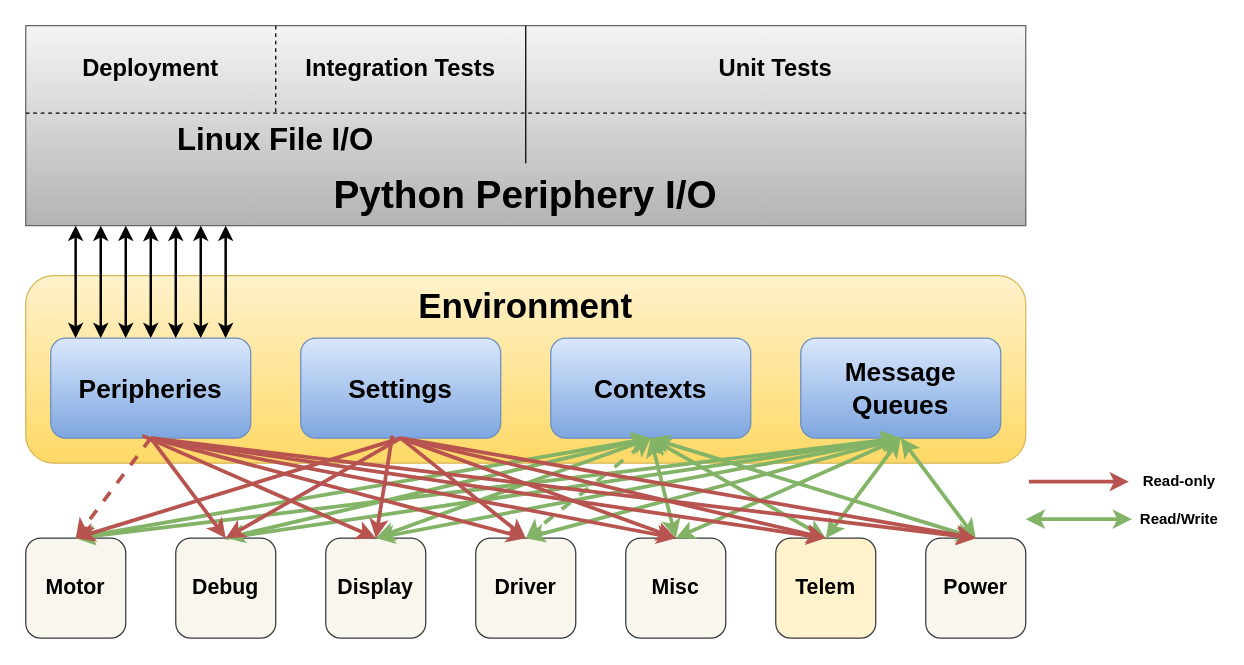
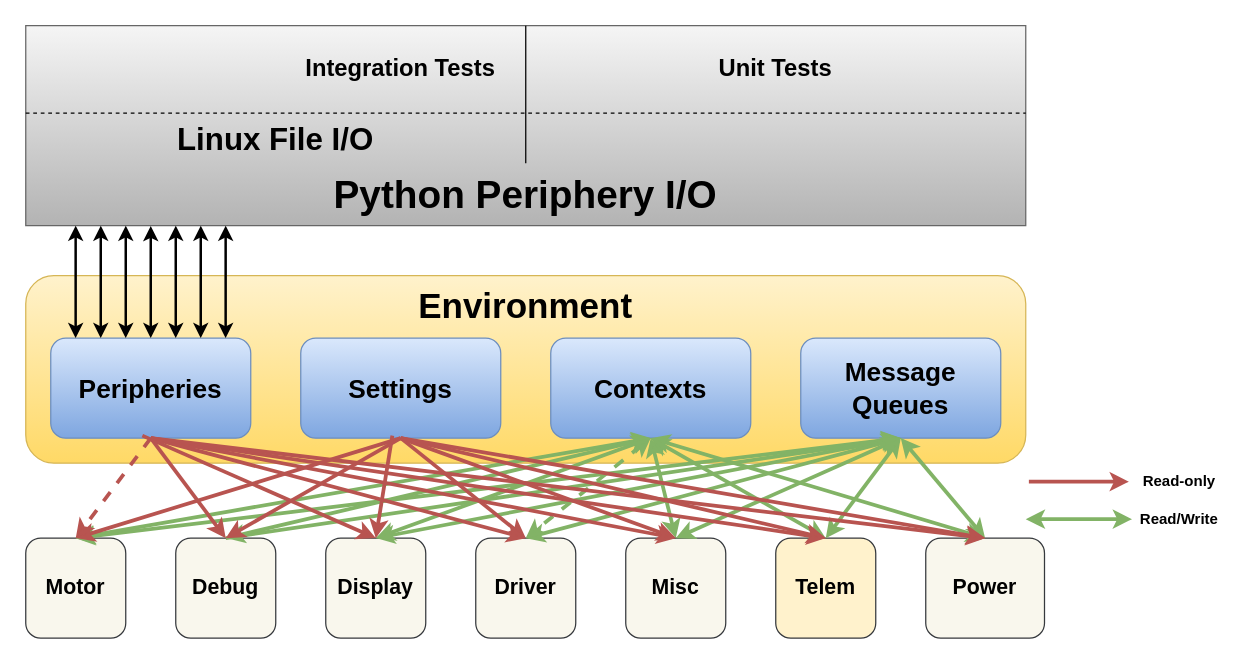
  <mxCell id="0" />
  <mxCell id="1" parent="0" />
  <mxCell id="2" value="" style="rounded=0;whiteSpace=wrap;html=1;fillColor=#f5f5f5;strokeColor=#666666;gradientColor=#b3b3b3;" parent="1" vertex="1"><mxGeometry x="20" y="20" width="800" height="160" as="geometry" /></mxCell>
  <mxCell id="3" value="&lt;b&gt;&lt;font style=&quot;font-size: 28px;&quot;&gt;Environment&lt;/font&gt;&lt;/b&gt;&lt;div&gt;&lt;span style=&quot;font-size: 28px;&quot;&gt;&lt;b&gt;&lt;br&gt;&lt;/b&gt;&lt;/span&gt;&lt;div&gt;&lt;b&gt;&lt;font style=&quot;font-size: 28px;&quot;&gt;&lt;br&gt;&lt;/font&gt;&lt;/b&gt;&lt;/div&gt;&lt;div&gt;&lt;b&gt;&lt;font style=&quot;font-size: 28px;&quot;&gt;&lt;br&gt;&lt;/font&gt;&lt;/b&gt;&lt;/div&gt;&lt;/div&gt;" style="rounded=1;whiteSpace=wrap;html=1;fillColor=#fff2cc;strokeColor=#d6b656;gradientColor=#ffd966;" parent="1" vertex="1"><mxGeometry x="20" y="220" width="800" height="150" as="geometry" /></mxCell>
  <mxCell id="4" value="&lt;b&gt;&lt;font style=&quot;font-size: 21px;&quot;&gt;Message Queues&lt;/font&gt;&lt;/b&gt;" style="rounded=1;whiteSpace=wrap;html=1;fillColor=#dae8fc;gradientColor=#7ea6e0;strokeColor=#6c8ebf;" parent="1" vertex="1"><mxGeometry x="640" y="270" width="160" height="80" as="geometry" /></mxCell>
  <mxCell id="5" value="&lt;b&gt;&lt;font style=&quot;font-size: 17px;&quot;&gt;Debug&lt;/font&gt;&lt;/b&gt;" style="rounded=1;whiteSpace=wrap;html=1;fillColor=#f9f7ed;strokeColor=#36393d;" parent="1" vertex="1"><mxGeometry x="140" y="430" width="80" height="80" as="geometry" /></mxCell>
  <mxCell id="6" value="&lt;b&gt;&lt;font style=&quot;font-size: 17px;&quot;&gt;Display&lt;/font&gt;&lt;/b&gt;" style="rounded=1;whiteSpace=wrap;html=1;fillColor=#f9f7ed;strokeColor=#36393d;" parent="1" vertex="1"><mxGeometry x="260" y="430" width="80" height="80" as="geometry" /></mxCell>
  <mxCell id="7" value="&lt;b&gt;&lt;font style=&quot;font-size: 17px;&quot;&gt;Driver&lt;/font&gt;&lt;/b&gt;" style="rounded=1;whiteSpace=wrap;html=1;fillColor=#f9f7ed;strokeColor=#36393d;" parent="1" vertex="1"><mxGeometry x="380" y="430" width="80" height="80" as="geometry" /></mxCell>
  <mxCell id="8" value="&lt;b&gt;&lt;font style=&quot;font-size: 17px;&quot;&gt;Misc&lt;/font&gt;&lt;/b&gt;" style="rounded=1;whiteSpace=wrap;html=1;fillColor=#f9f7ed;strokeColor=#36393d;" parent="1" vertex="1"><mxGeometry x="500" y="430" width="80" height="80" as="geometry" /></mxCell>
  <mxCell id="9" value="&lt;b&gt;&lt;font style=&quot;font-size: 17px;&quot;&gt;Motor&lt;/font&gt;&lt;/b&gt;" style="rounded=1;whiteSpace=wrap;html=1;fillColor=#f9f7ed;strokeColor=#36393d;" parent="1" vertex="1"><mxGeometry x="20" y="430" width="80" height="80" as="geometry" /></mxCell>
- <mxCell id="10" value="&lt;b&gt;&lt;font style=&quot;font-size: 17px;&quot;&gt;Power&lt;/font&gt;&lt;/b&gt;" style="rounded=1;whiteSpace=wrap;html=1;fillColor=#f9f7ed;strokeColor=#36393d;" parent="1" vertex="1"><mxGeometry x="740" y="430" width="80" height="80" as="geometry" /></mxCell>
+ <mxCell id="10" value="&lt;b&gt;&lt;font style=&quot;font-size: 17px;&quot;&gt;Power&lt;/font&gt;&lt;/b&gt;" style="rounded=1;whiteSpace=wrap;html=1;fillColor=#f9f7ed;strokeColor=#36393d;" parent="1" vertex="1"><mxGeometry x="740" y="430" width="95" height="80" as="geometry" /></mxCell>
  <mxCell id="11" value="&lt;font size=&quot;1&quot; style=&quot;&quot;&gt;&lt;b style=&quot;font-size: 17px;&quot;&gt;Telem&lt;/b&gt;&lt;/font&gt;" style="rounded=1;whiteSpace=wrap;html=1;fillColor=#fff2cc;strokeColor=#36393d;" parent="1" vertex="1"><mxGeometry x="620" y="430" width="80" height="80" as="geometry" /></mxCell>
  <mxCell id="12" value="&lt;b&gt;&lt;font style=&quot;font-size: 21px;&quot;&gt;Settings&lt;/font&gt;&lt;/b&gt;" style="rounded=1;whiteSpace=wrap;html=1;fillColor=#dae8fc;gradientColor=#7ea6e0;strokeColor=#6c8ebf;" parent="1" vertex="1"><mxGeometry x="240" y="270" width="160" height="80" as="geometry" /></mxCell>
  <mxCell id="13" value="" style="endArrow=classic;startArrow=classic;html=1;rounded=0;entryX=0.5;entryY=0;entryDx=0;entryDy=0;exitX=0.5;exitY=1;exitDx=0;exitDy=0;strokeWidth=3;fillColor=#d5e8d4;strokeColor=#82b366;" parent="1" source="4" target="9" edge="1"><mxGeometry width="50" height="50" relative="1" as="geometry"><mxPoint x="-50" y="550" as="sourcePoint" /><mxPoint x="0" y="500" as="targetPoint" /></mxGeometry></mxCell>
  <mxCell id="14" value="" style="endArrow=none;startArrow=classic;html=1;rounded=0;entryX=0.5;entryY=0;entryDx=0;entryDy=0;exitX=0.5;exitY=1;exitDx=0;exitDy=0;strokeWidth=3;fillColor=#d5e8d4;strokeColor=#82b366;" parent="1" source="4" target="5" edge="1"><mxGeometry width="50" height="50" relative="1" as="geometry"><mxPoint x="-40" y="560" as="sourcePoint" /><mxPoint x="10" y="510" as="targetPoint" /></mxGeometry></mxCell>
  <mxCell id="15" value="" style="endArrow=classic;startArrow=classic;html=1;rounded=0;entryX=0.5;entryY=0;entryDx=0;entryDy=0;exitX=0.5;exitY=1;exitDx=0;exitDy=0;strokeWidth=3;fillColor=#d5e8d4;strokeColor=#82b366;" parent="1" source="4" target="6" edge="1"><mxGeometry width="50" height="50" relative="1" as="geometry"><mxPoint x="-30" y="570" as="sourcePoint" /><mxPoint x="20" y="520" as="targetPoint" /></mxGeometry></mxCell>
  <mxCell id="16" value="" style="endArrow=classic;startArrow=classic;html=1;rounded=0;entryX=0.5;entryY=0;entryDx=0;entryDy=0;exitX=0.5;exitY=1;exitDx=0;exitDy=0;strokeWidth=3;fillColor=#d5e8d4;strokeColor=#82b366;" parent="1" source="4" target="7" edge="1"><mxGeometry width="50" height="50" relative="1" as="geometry"><mxPoint x="-20" y="580" as="sourcePoint" /><mxPoint x="30" y="530" as="targetPoint" /></mxGeometry></mxCell>
  <mxCell id="17" value="" style="endArrow=classic;startArrow=classic;html=1;rounded=0;entryX=0.5;entryY=0;entryDx=0;entryDy=0;exitX=0.5;exitY=1;exitDx=0;exitDy=0;strokeWidth=3;fillColor=#d5e8d4;strokeColor=#82b366;" parent="1" source="4" target="8" edge="1"><mxGeometry width="50" height="50" relative="1" as="geometry"><mxPoint x="-10" y="590" as="sourcePoint" /><mxPoint x="40" y="540" as="targetPoint" /></mxGeometry></mxCell>
  <mxCell id="18" value="" style="endArrow=classic;startArrow=classic;html=1;rounded=0;entryX=0.5;entryY=0;entryDx=0;entryDy=0;exitX=0.5;exitY=1;exitDx=0;exitDy=0;strokeWidth=3;fillColor=#d5e8d4;strokeColor=#82b366;" parent="1" source="4" target="11" edge="1"><mxGeometry width="50" height="50" relative="1" as="geometry"><mxPoint x="220" y="620" as="sourcePoint" /><mxPoint x="270" y="570" as="targetPoint" /></mxGeometry></mxCell>
  <mxCell id="19" value="" style="endArrow=classic;startArrow=classic;html=1;rounded=0;entryX=0.5;entryY=0;entryDx=0;entryDy=0;exitX=0.5;exitY=1;exitDx=0;exitDy=0;strokeWidth=3;fillColor=#d5e8d4;strokeColor=#82b366;" parent="1" source="4" target="10" edge="1"><mxGeometry width="50" height="50" relative="1" as="geometry"><mxPoint x="670" y="630" as="sourcePoint" /><mxPoint x="720" y="580" as="targetPoint" /></mxGeometry></mxCell>
  <mxCell id="20" value="&lt;b&gt;&lt;font style=&quot;font-size: 21px;&quot;&gt;Contexts&lt;/font&gt;&lt;/b&gt;" style="rounded=1;whiteSpace=wrap;html=1;fillColor=#dae8fc;gradientColor=#7ea6e0;strokeColor=#6c8ebf;" parent="1" vertex="1"><mxGeometry x="440" y="270" width="160" height="80" as="geometry" /></mxCell>
  <mxCell id="21" value="" style="endArrow=classic;startArrow=classic;html=1;rounded=0;entryX=0.5;entryY=0;entryDx=0;entryDy=0;exitX=0.5;exitY=1;exitDx=0;exitDy=0;strokeWidth=3;fillColor=#d5e8d4;strokeColor=#82b366;" parent="1" source="20" target="9" edge="1"><mxGeometry width="50" height="50" relative="1" as="geometry"><mxPoint x="-120" y="420" as="sourcePoint" /><mxPoint x="30" y="360" as="targetPoint" /></mxGeometry></mxCell>
  <mxCell id="22" value="" style="endArrow=classic;startArrow=classic;html=1;rounded=0;entryX=0.5;entryY=0;entryDx=0;entryDy=0;exitX=0.5;exitY=1;exitDx=0;exitDy=0;strokeWidth=3;fillColor=#d5e8d4;strokeColor=#82b366;" parent="1" source="20" target="5" edge="1"><mxGeometry width="50" height="50" relative="1" as="geometry"><mxPoint x="-110" y="430" as="sourcePoint" /><mxPoint x="130" y="360" as="targetPoint" /></mxGeometry></mxCell>
  <mxCell id="23" value="" style="endArrow=classic;startArrow=classic;html=1;rounded=0;entryX=0.5;entryY=0;entryDx=0;entryDy=0;exitX=0.5;exitY=1;exitDx=0;exitDy=0;strokeWidth=3;fillColor=#d5e8d4;strokeColor=#82b366;" parent="1" source="20" target="6" edge="1"><mxGeometry width="50" height="50" relative="1" as="geometry"><mxPoint x="-100" y="440" as="sourcePoint" /><mxPoint x="230" y="360" as="targetPoint" /></mxGeometry></mxCell>
  <mxCell id="24" value="" style="endArrow=classic;startArrow=classic;html=1;rounded=0;entryX=0.5;entryY=0;entryDx=0;entryDy=0;exitX=0.5;exitY=1;exitDx=0;exitDy=0;strokeWidth=3;fillColor=#d5e8d4;strokeColor=#82b366;dashed=1;" parent="1" source="20" target="7" edge="1"><mxGeometry width="50" height="50" relative="1" as="geometry"><mxPoint x="-90" y="450" as="sourcePoint" /><mxPoint x="330" y="360" as="targetPoint" /></mxGeometry></mxCell>
  <mxCell id="25" value="" style="endArrow=classic;startArrow=classic;html=1;rounded=0;entryX=0.5;entryY=0;entryDx=0;entryDy=0;exitX=0.5;exitY=1;exitDx=0;exitDy=0;strokeWidth=3;fillColor=#d5e8d4;strokeColor=#82b366;" parent="1" source="20" target="8" edge="1"><mxGeometry width="50" height="50" relative="1" as="geometry"><mxPoint x="-80" y="460" as="sourcePoint" /><mxPoint x="430" y="360" as="targetPoint" /></mxGeometry></mxCell>
  <mxCell id="26" value="" style="endArrow=classic;startArrow=classic;html=1;rounded=0;entryX=0.5;entryY=0;entryDx=0;entryDy=0;exitX=0.5;exitY=1;exitDx=0;exitDy=0;strokeWidth=3;fillColor=#d5e8d4;strokeColor=#82b366;" parent="1" source="20" target="11" edge="1"><mxGeometry width="50" height="50" relative="1" as="geometry"><mxPoint x="150" y="490" as="sourcePoint" /><mxPoint x="530" y="360" as="targetPoint" /></mxGeometry></mxCell>
  <mxCell id="27" value="" style="endArrow=classic;startArrow=classic;html=1;rounded=0;entryX=0.5;entryY=0;entryDx=0;entryDy=0;exitX=0.5;exitY=1;exitDx=0;exitDy=0;strokeWidth=3;fillColor=#d5e8d4;strokeColor=#82b366;" parent="1" source="20" target="10" edge="1"><mxGeometry width="50" height="50" relative="1" as="geometry"><mxPoint x="600" y="500" as="sourcePoint" /><mxPoint x="630" y="360" as="targetPoint" /></mxGeometry></mxCell>
  <mxCell id="28" value="" style="endArrow=classic;html=1;rounded=0;exitX=0.5;exitY=1;exitDx=0;exitDy=0;entryX=0.5;entryY=0;entryDx=0;entryDy=0;fillColor=#f8cecc;strokeColor=#b85450;strokeWidth=3;" parent="1" source="12" target="9" edge="1"><mxGeometry width="50" height="50" relative="1" as="geometry"><mxPoint x="390" y="210" as="sourcePoint" /><mxPoint x="440" y="160" as="targetPoint" /></mxGeometry></mxCell>
  <mxCell id="29" value="" style="endArrow=classic;html=1;rounded=0;exitX=0.5;exitY=1;exitDx=0;exitDy=0;entryX=0.5;entryY=0;entryDx=0;entryDy=0;fillColor=#f8cecc;strokeColor=#b85450;strokeWidth=3;" parent="1" source="12" target="5" edge="1"><mxGeometry width="50" height="50" relative="1" as="geometry"><mxPoint x="400" y="220" as="sourcePoint" /><mxPoint x="450" y="170" as="targetPoint" /></mxGeometry></mxCell>
  <mxCell id="30" value="" style="endArrow=classic;html=1;rounded=0;exitX=0.5;exitY=1;exitDx=0;exitDy=0;entryX=0.5;entryY=0;entryDx=0;entryDy=0;fillColor=#f8cecc;strokeColor=#b85450;strokeWidth=3;" parent="1" source="12" target="7" edge="1"><mxGeometry width="50" height="50" relative="1" as="geometry"><mxPoint x="410" y="230" as="sourcePoint" /><mxPoint x="460" y="180" as="targetPoint" /></mxGeometry></mxCell>
  <mxCell id="31" value="" style="endArrow=classic;html=1;rounded=0;exitX=0.458;exitY=0.975;exitDx=0;exitDy=0;exitPerimeter=0;entryX=0.5;entryY=0;entryDx=0;entryDy=0;fillColor=#f8cecc;strokeColor=#b85450;strokeWidth=3;" parent="1" source="12" target="6" edge="1"><mxGeometry width="50" height="50" relative="1" as="geometry"><mxPoint x="340" y="300" as="sourcePoint" /><mxPoint x="390" y="250" as="targetPoint" /></mxGeometry></mxCell>
  <mxCell id="32" value="" style="endArrow=classic;html=1;rounded=0;exitX=0.5;exitY=1;exitDx=0;exitDy=0;entryX=0.5;entryY=0;entryDx=0;entryDy=0;fillColor=#f8cecc;strokeColor=#b85450;strokeWidth=3;" parent="1" source="12" target="8" edge="1"><mxGeometry width="50" height="50" relative="1" as="geometry"><mxPoint x="430" y="250" as="sourcePoint" /><mxPoint x="480" y="200" as="targetPoint" /></mxGeometry></mxCell>
  <mxCell id="33" value="" style="endArrow=classic;html=1;rounded=0;exitX=0.5;exitY=1;exitDx=0;exitDy=0;entryX=0.5;entryY=0;entryDx=0;entryDy=0;fillColor=#f8cecc;strokeColor=#b85450;strokeWidth=3;" parent="1" source="12" target="11" edge="1"><mxGeometry width="50" height="50" relative="1" as="geometry"><mxPoint x="440" y="260" as="sourcePoint" /><mxPoint x="490" y="210" as="targetPoint" /></mxGeometry></mxCell>
  <mxCell id="34" value="" style="endArrow=classic;html=1;rounded=0;exitX=0.5;exitY=1;exitDx=0;exitDy=0;entryX=0.5;entryY=0;entryDx=0;entryDy=0;fillColor=#f8cecc;strokeColor=#b85450;strokeWidth=3;" parent="1" source="12" target="10" edge="1"><mxGeometry width="50" height="50" relative="1" as="geometry"><mxPoint x="450" y="270" as="sourcePoint" /><mxPoint x="500" y="220" as="targetPoint" /></mxGeometry></mxCell>
  <mxCell id="35" value="&lt;b&gt;&lt;font style=&quot;font-size: 21px;&quot;&gt;Peripheries&lt;/font&gt;&lt;/b&gt;" style="rounded=1;whiteSpace=wrap;html=1;fillColor=#dae8fc;gradientColor=#7ea6e0;strokeColor=#6c8ebf;" parent="1" vertex="1"><mxGeometry x="40" y="270" width="160" height="80" as="geometry" /></mxCell>
  <mxCell id="36" value="" style="endArrow=classic;html=1;rounded=0;exitX=0.5;exitY=1;exitDx=0;exitDy=0;entryX=0.5;entryY=0;entryDx=0;entryDy=0;fillColor=#f8cecc;strokeColor=#b85450;strokeWidth=3;dashed=1;" parent="1" source="35" target="9" edge="1"><mxGeometry width="50" height="50" relative="1" as="geometry"><mxPoint x="400" y="90" as="sourcePoint" /><mxPoint x="70" y="370" as="targetPoint" /></mxGeometry></mxCell>
  <mxCell id="37" value="" style="endArrow=classic;html=1;rounded=0;exitX=0.5;exitY=1;exitDx=0;exitDy=0;entryX=0.5;entryY=0;entryDx=0;entryDy=0;fillColor=#f8cecc;strokeColor=#b85450;strokeWidth=3;" parent="1" source="35" target="5" edge="1"><mxGeometry width="50" height="50" relative="1" as="geometry"><mxPoint x="410" y="100" as="sourcePoint" /><mxPoint x="190" y="370" as="targetPoint" /></mxGeometry></mxCell>
  <mxCell id="38" value="" style="endArrow=classic;html=1;rounded=0;exitX=0.5;exitY=1;exitDx=0;exitDy=0;entryX=0.5;entryY=0;entryDx=0;entryDy=0;fillColor=#f8cecc;strokeColor=#b85450;strokeWidth=3;" parent="1" source="35" target="8" edge="1"><mxGeometry width="50" height="50" relative="1" as="geometry"><mxPoint x="420" y="110" as="sourcePoint" /><mxPoint x="430" y="370" as="targetPoint" /></mxGeometry></mxCell>
  <mxCell id="39" value="" style="endArrow=classic;html=1;rounded=0;exitX=0.458;exitY=0.975;exitDx=0;exitDy=0;exitPerimeter=0;entryX=0.5;entryY=0;entryDx=0;entryDy=0;fillColor=#f8cecc;strokeColor=#b85450;strokeWidth=3;" parent="1" source="35" target="6" edge="1"><mxGeometry width="50" height="50" relative="1" as="geometry"><mxPoint x="350" y="180" as="sourcePoint" /><mxPoint x="310" y="370" as="targetPoint" /></mxGeometry></mxCell>
  <mxCell id="40" value="" style="endArrow=classic;html=1;rounded=0;exitX=0.5;exitY=1;exitDx=0;exitDy=0;entryX=0.5;entryY=0;entryDx=0;entryDy=0;fillColor=#f8cecc;strokeColor=#b85450;strokeWidth=3;" parent="1" source="35" target="7" edge="1"><mxGeometry width="50" height="50" relative="1" as="geometry"><mxPoint x="440" y="130" as="sourcePoint" /><mxPoint x="430" y="370" as="targetPoint" /></mxGeometry></mxCell>
  <mxCell id="41" value="" style="endArrow=classic;html=1;rounded=0;exitX=0.5;exitY=1;exitDx=0;exitDy=0;entryX=0.5;entryY=0;entryDx=0;entryDy=0;fillColor=#f8cecc;strokeColor=#b85450;strokeWidth=3;" parent="1" source="35" target="11" edge="1"><mxGeometry width="50" height="50" relative="1" as="geometry"><mxPoint x="450" y="140" as="sourcePoint" /><mxPoint x="670" y="370" as="targetPoint" /></mxGeometry></mxCell>
  <mxCell id="42" value="" style="endArrow=classic;html=1;rounded=0;exitX=0.5;exitY=1;exitDx=0;exitDy=0;entryX=0.5;entryY=0;entryDx=0;entryDy=0;fillColor=#f8cecc;strokeColor=#b85450;strokeWidth=3;" parent="1" source="35" target="10" edge="1"><mxGeometry width="50" height="50" relative="1" as="geometry"><mxPoint x="460" y="150" as="sourcePoint" /><mxPoint x="790" y="370" as="targetPoint" /></mxGeometry></mxCell>
  <mxCell id="43" value="" style="endArrow=classic;startArrow=classic;html=1;rounded=0;strokeWidth=3;fillColor=#d5e8d4;strokeColor=#82b366;" parent="1" edge="1"><mxGeometry width="50" height="50" relative="1" as="geometry"><mxPoint x="820" y="414.8" as="sourcePoint" /><mxPoint x="905" y="414.8" as="targetPoint" /></mxGeometry></mxCell>
  <mxCell id="44" value="" style="endArrow=classic;html=1;rounded=0;strokeWidth=3;fillColor=#f8cecc;strokeColor=#b85450;" parent="1" edge="1"><mxGeometry width="50" height="50" relative="1" as="geometry"><mxPoint x="822.5" y="384.8" as="sourcePoint" /><mxPoint x="902.5" y="384.8" as="targetPoint" /></mxGeometry></mxCell>
  <mxCell id="45" value="&lt;b&gt;Read-only&lt;/b&gt;" style="text;html=1;align=center;verticalAlign=middle;whiteSpace=wrap;rounded=0;" parent="1" vertex="1"><mxGeometry x="912.5" y="370" width="60" height="30" as="geometry" /></mxCell>
  <mxCell id="46" value="&lt;b&gt;Read/Write&lt;/b&gt;" style="text;html=1;align=center;verticalAlign=middle;whiteSpace=wrap;rounded=0;" parent="1" vertex="1"><mxGeometry x="912.5" y="400" width="60" height="30" as="geometry" /></mxCell>
  <mxCell id="47" value="&lt;b&gt;&lt;font style=&quot;font-size: 31px;&quot;&gt;Python Periphery I/O&lt;/font&gt;&lt;/b&gt;" style="rounded=0;whiteSpace=wrap;html=1;strokeColor=none;fillColor=none;" parent="1" vertex="1"><mxGeometry x="20" y="130" width="800" height="50" as="geometry" /></mxCell>
  <mxCell id="48" value="&lt;b&gt;&lt;font style=&quot;font-size: 25px;&quot;&gt;Linux File I/O&lt;/font&gt;&lt;/b&gt;" style="rounded=0;whiteSpace=wrap;html=1;strokeColor=none;fillColor=none;" parent="1" vertex="1"><mxGeometry x="20" y="90" width="400" height="40" as="geometry" /></mxCell>
- <mxCell id="49" value="&lt;b&gt;&lt;font style=&quot;font-size: 19px;&quot;&gt;Deployment&lt;/font&gt;&lt;/b&gt;" style="rounded=0;whiteSpace=wrap;html=1;dashed=1;strokeColor=none;fillColor=none;" parent="1" vertex="1"><mxGeometry x="20" y="20" width="200" height="70" as="geometry" /></mxCell>
  <mxCell id="50" value="&lt;b&gt;&lt;font style=&quot;font-size: 19px;&quot;&gt;Unit Tests&lt;/font&gt;&lt;/b&gt;" style="rounded=0;whiteSpace=wrap;html=1;dashed=1;strokeColor=none;fillColor=none;" parent="1" vertex="1"><mxGeometry x="420" y="20" width="400" height="70" as="geometry" /></mxCell>
  <mxCell id="51" value="&lt;b&gt;&lt;font style=&quot;font-size: 19px;&quot;&gt;Integration Tests&lt;/font&gt;&lt;/b&gt;" style="rounded=0;whiteSpace=wrap;html=1;dashed=1;strokeColor=none;fillColor=none;" parent="1" vertex="1"><mxGeometry x="220" y="20" width="200" height="70" as="geometry" /></mxCell>
  <mxCell id="52" value="" style="endArrow=none;html=1;rounded=0;exitX=0;exitY=0;exitDx=0;exitDy=0;entryX=1;entryY=1;entryDx=0;entryDy=0;" parent="1" source="50" target="48" edge="1"><mxGeometry width="50" height="50" relative="1" as="geometry"><mxPoint x="480" y="10" as="sourcePoint" /><mxPoint x="530" y="-40" as="targetPoint" /></mxGeometry></mxCell>
  <mxCell id="53" value="" style="endArrow=none;dashed=1;html=1;rounded=0;entryX=1;entryY=1;entryDx=0;entryDy=0;exitX=0;exitY=0;exitDx=0;exitDy=0;" parent="1" source="48" target="50" edge="1"><mxGeometry width="50" height="50" relative="1" as="geometry"><mxPoint x="290" y="120" as="sourcePoint" /><mxPoint x="340" y="70" as="targetPoint" /></mxGeometry></mxCell>
- <mxCell id="54" value="" style="endArrow=none;dashed=1;html=1;rounded=0;exitX=1;exitY=0;exitDx=0;exitDy=0;entryX=0;entryY=1;entryDx=0;entryDy=0;" parent="1" source="49" target="51" edge="1"><mxGeometry width="50" height="50" relative="1" as="geometry"><mxPoint x="380" y="10" as="sourcePoint" /><mxPoint x="430" y="-40" as="targetPoint" /></mxGeometry></mxCell>
  <mxCell id="55" value="" style="endArrow=classic;startArrow=classic;html=1;rounded=0;exitX=0.5;exitY=0;exitDx=0;exitDy=0;entryX=0.125;entryY=1.002;entryDx=0;entryDy=0;entryPerimeter=0;strokeWidth=2;" parent="1" source="35" target="2" edge="1"><mxGeometry width="50" height="50" relative="1" as="geometry"><mxPoint x="-20" y="250" as="sourcePoint" /><mxPoint x="120" y="200" as="targetPoint" /></mxGeometry></mxCell>
  <mxCell id="56" value="" style="endArrow=classic;startArrow=classic;html=1;rounded=0;exitX=0.5;exitY=0;exitDx=0;exitDy=0;entryX=0.125;entryY=1.002;entryDx=0;entryDy=0;entryPerimeter=0;strokeWidth=2;" parent="1" edge="1"><mxGeometry width="50" height="50" relative="1" as="geometry"><mxPoint x="140" y="270" as="sourcePoint" /><mxPoint x="140" y="180" as="targetPoint" /></mxGeometry></mxCell>
  <mxCell id="57" value="" style="endArrow=classic;startArrow=classic;html=1;rounded=0;exitX=0.75;exitY=0;exitDx=0;exitDy=0;entryX=0.125;entryY=1.002;entryDx=0;entryDy=0;entryPerimeter=0;strokeWidth=2;" parent="1" source="35" edge="1"><mxGeometry width="50" height="50" relative="1" as="geometry"><mxPoint x="160" y="270" as="sourcePoint" /><mxPoint x="160" y="180" as="targetPoint" /></mxGeometry></mxCell>
  <mxCell id="58" value="" style="endArrow=classic;startArrow=classic;html=1;rounded=0;exitX=0.75;exitY=0;exitDx=0;exitDy=0;entryX=0.125;entryY=1.002;entryDx=0;entryDy=0;entryPerimeter=0;strokeWidth=2;" parent="1" edge="1"><mxGeometry width="50" height="50" relative="1" as="geometry"><mxPoint x="179.92" y="270" as="sourcePoint" /><mxPoint x="179.92" y="180" as="targetPoint" /></mxGeometry></mxCell>
  <mxCell id="59" value="" style="endArrow=classic;startArrow=classic;html=1;rounded=0;exitX=0.75;exitY=0;exitDx=0;exitDy=0;entryX=0.125;entryY=1.002;entryDx=0;entryDy=0;entryPerimeter=0;strokeWidth=2;" parent="1" edge="1"><mxGeometry width="50" height="50" relative="1" as="geometry"><mxPoint x="100" y="270" as="sourcePoint" /><mxPoint x="100" y="180" as="targetPoint" /></mxGeometry></mxCell>
  <mxCell id="60" value="" style="endArrow=classic;startArrow=classic;html=1;rounded=0;exitX=0.25;exitY=0;exitDx=0;exitDy=0;entryX=0.125;entryY=1.002;entryDx=0;entryDy=0;entryPerimeter=0;strokeWidth=2;" parent="1" source="35" edge="1"><mxGeometry width="50" height="50" relative="1" as="geometry"><mxPoint x="80" y="270" as="sourcePoint" /><mxPoint x="80" y="180" as="targetPoint" /></mxGeometry></mxCell>
  <mxCell id="61" value="" style="endArrow=classic;startArrow=classic;html=1;rounded=0;exitX=0.25;exitY=0;exitDx=0;exitDy=0;entryX=0.125;entryY=1.002;entryDx=0;entryDy=0;entryPerimeter=0;strokeWidth=2;" parent="1" edge="1"><mxGeometry width="50" height="50" relative="1" as="geometry"><mxPoint x="59.92" y="270" as="sourcePoint" /><mxPoint x="59.92" y="180" as="targetPoint" /></mxGeometry></mxCell>
